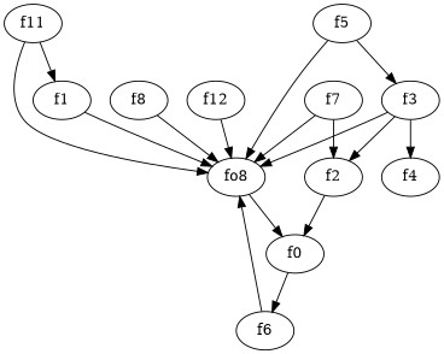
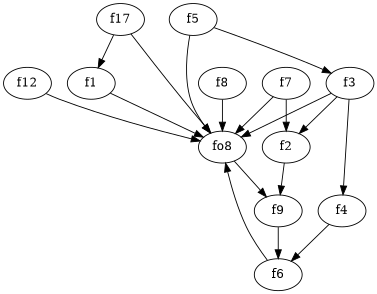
  strict digraph {
    edge [weight=2]
    n1 [label=fo8]
    f1
-   f9 [label=f0]
+   f9
    f2
    f6
    f3
    f4
    f5
    f7
    f8
    n11 [label=f12]
-   f11
+   f11 [label=f17]
    n1 -> f9
    f1 -> n1
    f9 -> f6
    f2 -> f9
    f6 -> n1
    f3 -> n1
    f3 -> f2
    f3 -> f4
+   f4 -> f6
    f5 -> n1
    f5 -> f3
    f7 -> n1
    f7 -> f2
    f8 -> n1
    n11 -> n1
    f11 -> n1
    f11 -> f1
  }
